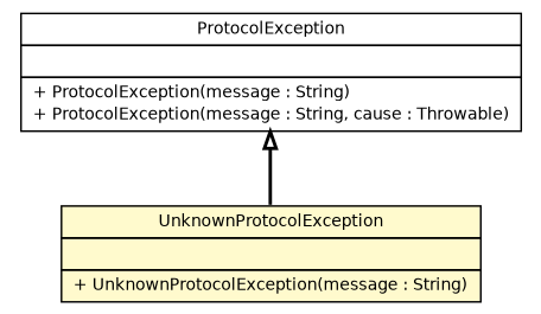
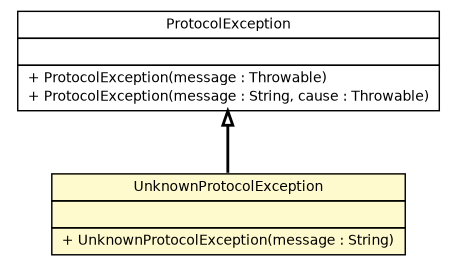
  digraph {
    nodesep=0.25
    ranksep=0.5
    node [fontcolor=black fontname=Helvetica fontsize=10.0 shape=plaintext]
    n1 [label=<<table title="com.xley.lfosc.UnknownProtocolException" border="0" cellborder="1" cellspacing="0" cellpadding="2" port="p" bgcolor="lemonChiffon" href="./UnknownProtocolException.html"> 		<tr><td><table border="0" cellspacing="0" cellpadding="1"> <tr><td align="center" balign="center"> UnknownProtocolException </td></tr> 		</table></td></tr> 		<tr><td><table border="0" cellspacing="0" cellpadding="1"> <tr><td align="left" balign="left">  </td></tr> 		</table></td></tr> 		<tr><td><table border="0" cellspacing="0" cellpadding="1"> <tr><td align="left" balign="left"> + UnknownProtocolException(message : String) </td></tr> 		</table></td></tr> 		</table>>]
-   n2 [label=<<table title="com.xley.lfosc.ProtocolException" border="0" cellborder="1" cellspacing="0" cellpadding="2" port="p" href="./ProtocolException.html"> 		<tr><td><table border="0" cellspacing="0" cellpadding="1"> <tr><td align="center" balign="center"> ProtocolException </td></tr> 		</table></td></tr> 		<tr><td><table border="0" cellspacing="0" cellpadding="1"> <tr><td align="left" balign="left">  </td></tr> 		</table></td></tr> 		<tr><td><table border="0" cellspacing="0" cellpadding="1"> <tr><td align="left" balign="left"> + ProtocolException(message : String) </td></tr> <tr><td align="left" balign="left"> + ProtocolException(message : String, cause : Throwable) </td></tr> 		</table></td></tr> 		</table>>]
+   n2 [label=<<table title="com.xley.lfosc.ProtocolException" border="0" cellborder="1" cellspacing="0" cellpadding="2" port="p" href="./ProtocolException.html"> 		<tr><td><table border="0" cellspacing="0" cellpadding="1"> <tr><td align="center" balign="center"> ProtocolException </td></tr> 		</table></td></tr> 		<tr><td><table border="0" cellspacing="0" cellpadding="1"> <tr><td align="left" balign="left">  </td></tr> 		</table></td></tr> 		<tr><td><table border="0" cellspacing="0" cellpadding="1"> <tr><td align="left" balign="left"> + ProtocolException(message : Throwable) </td></tr> <tr><td align="left" balign="left"> + ProtocolException(message : String, cause : Throwable) </td></tr> 		</table></td></tr> 		</table>>]
    n2 -> n1 [arrowtail=empty dir=back fontname=Helvetica fontsize=10 headport=p labelfontname=Helvetica labelfontsize=10 tailport=p style=bold]
  }
